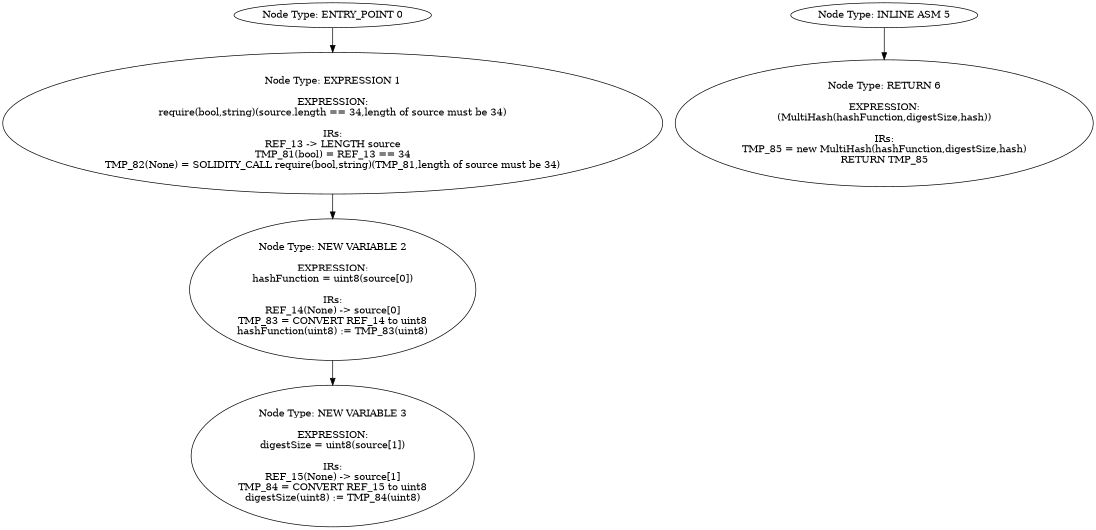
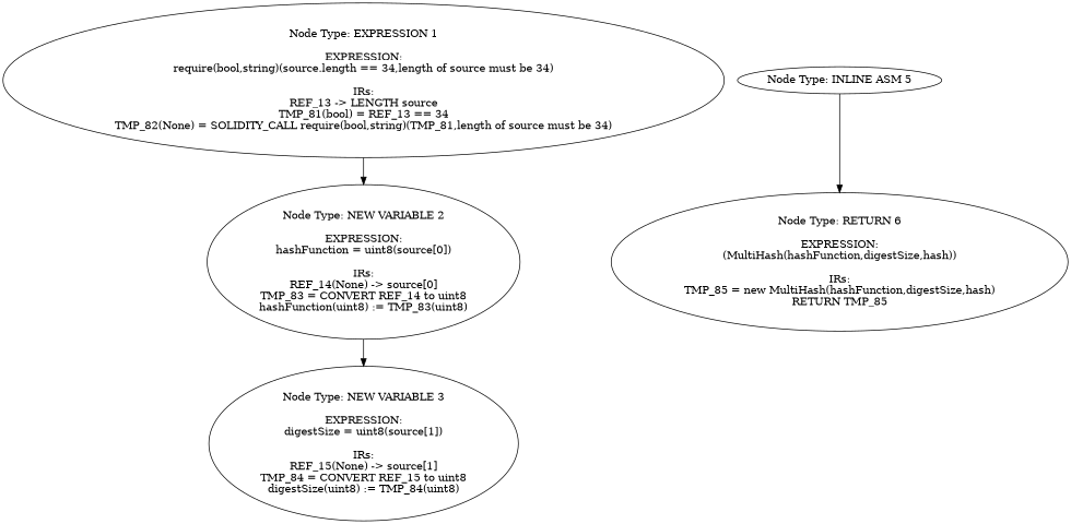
  digraph {
-   n1 [label="Node Type: ENTRY_POINT 0\n"]
    n2 [label="Node Type: EXPRESSION 1\n\nEXPRESSION:\nrequire(bool,string)(source.length == 34,length of source must be 34)\n\nIRs:\nREF_13 -> LENGTH source\nTMP_81(bool) = REF_13 == 34\nTMP_82(None) = SOLIDITY_CALL require(bool,string)(TMP_81,length of source must be 34)"]
    n3 [label="Node Type: NEW VARIABLE 2\n\nEXPRESSION:\nhashFunction = uint8(source[0])\n\nIRs:\nREF_14(None) -> source[0]\nTMP_83 = CONVERT REF_14 to uint8\nhashFunction(uint8) := TMP_83(uint8)"]
    n4 [label="Node Type: NEW VARIABLE 3\n\nEXPRESSION:\ndigestSize = uint8(source[1])\n\nIRs:\nREF_15(None) -> source[1]\nTMP_84 = CONVERT REF_15 to uint8\ndigestSize(uint8) := TMP_84(uint8)"]
    n5 [label="Node Type: INLINE ASM 5\n"]
    n6 [label="Node Type: RETURN 6\n\nEXPRESSION:\n(MultiHash(hashFunction,digestSize,hash))\n\nIRs:\nTMP_85 = new MultiHash(hashFunction,digestSize,hash)\nRETURN TMP_85"]
-   n1 -> n2
    n2 -> n3
    n3 -> n4
    n5 -> n6
  }
